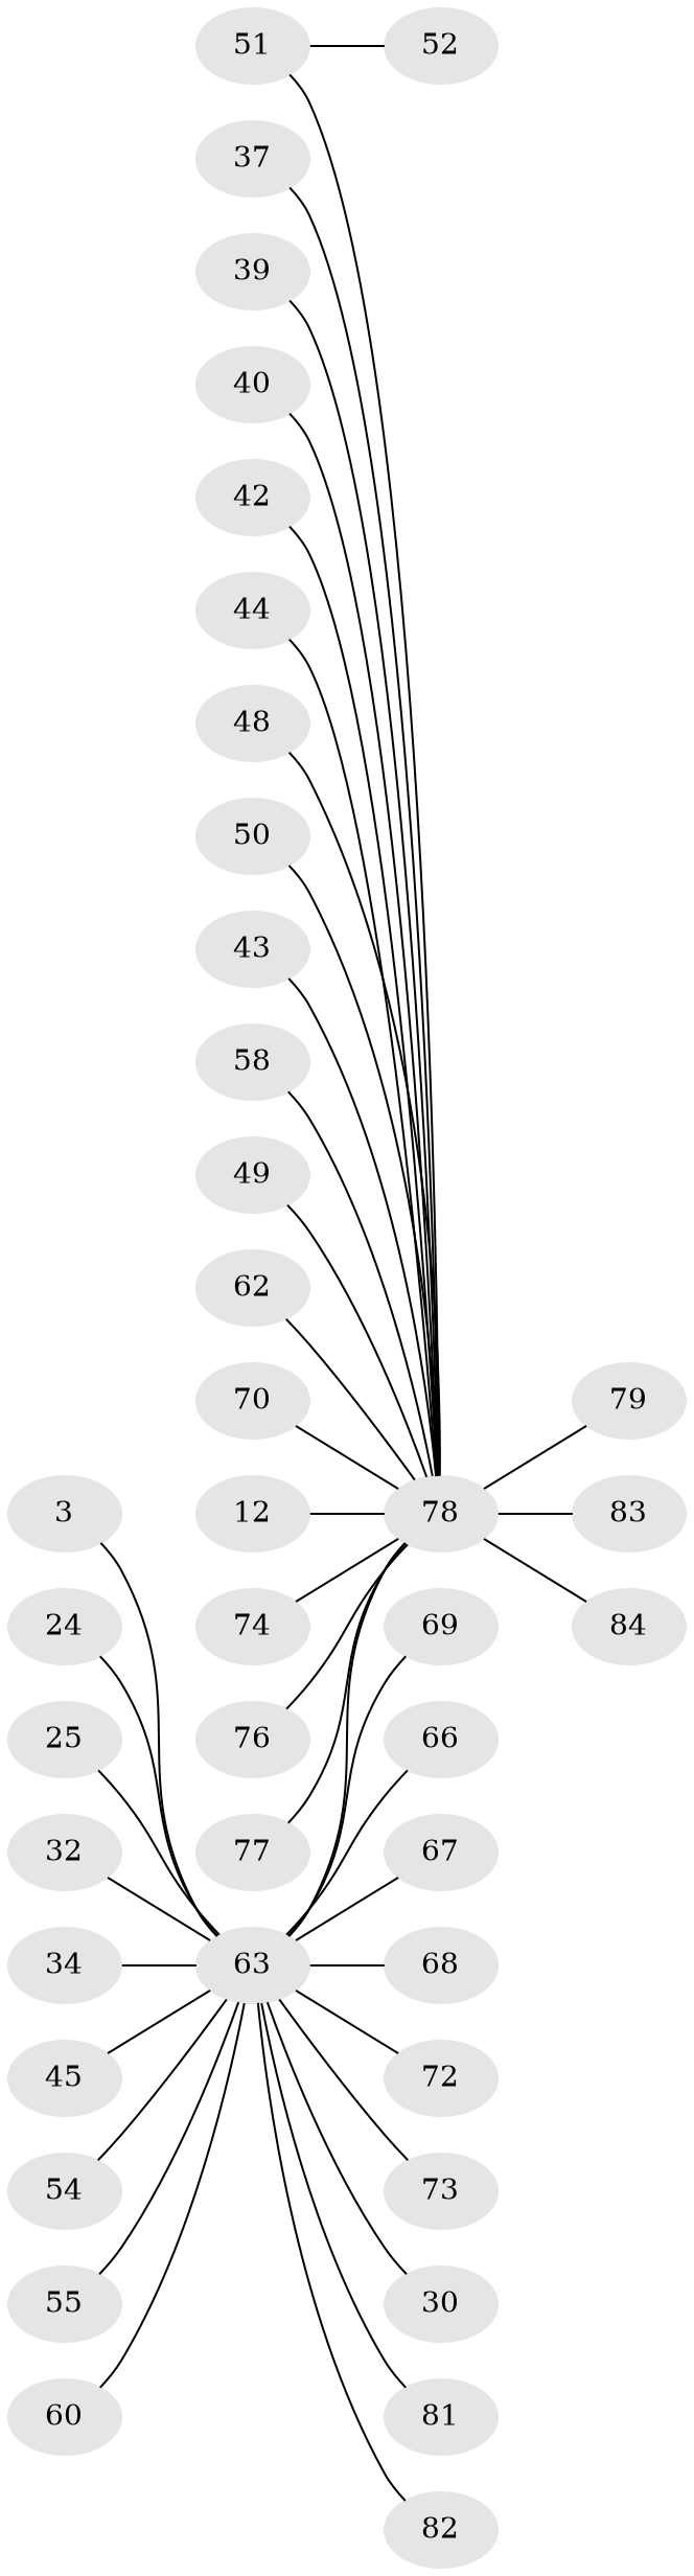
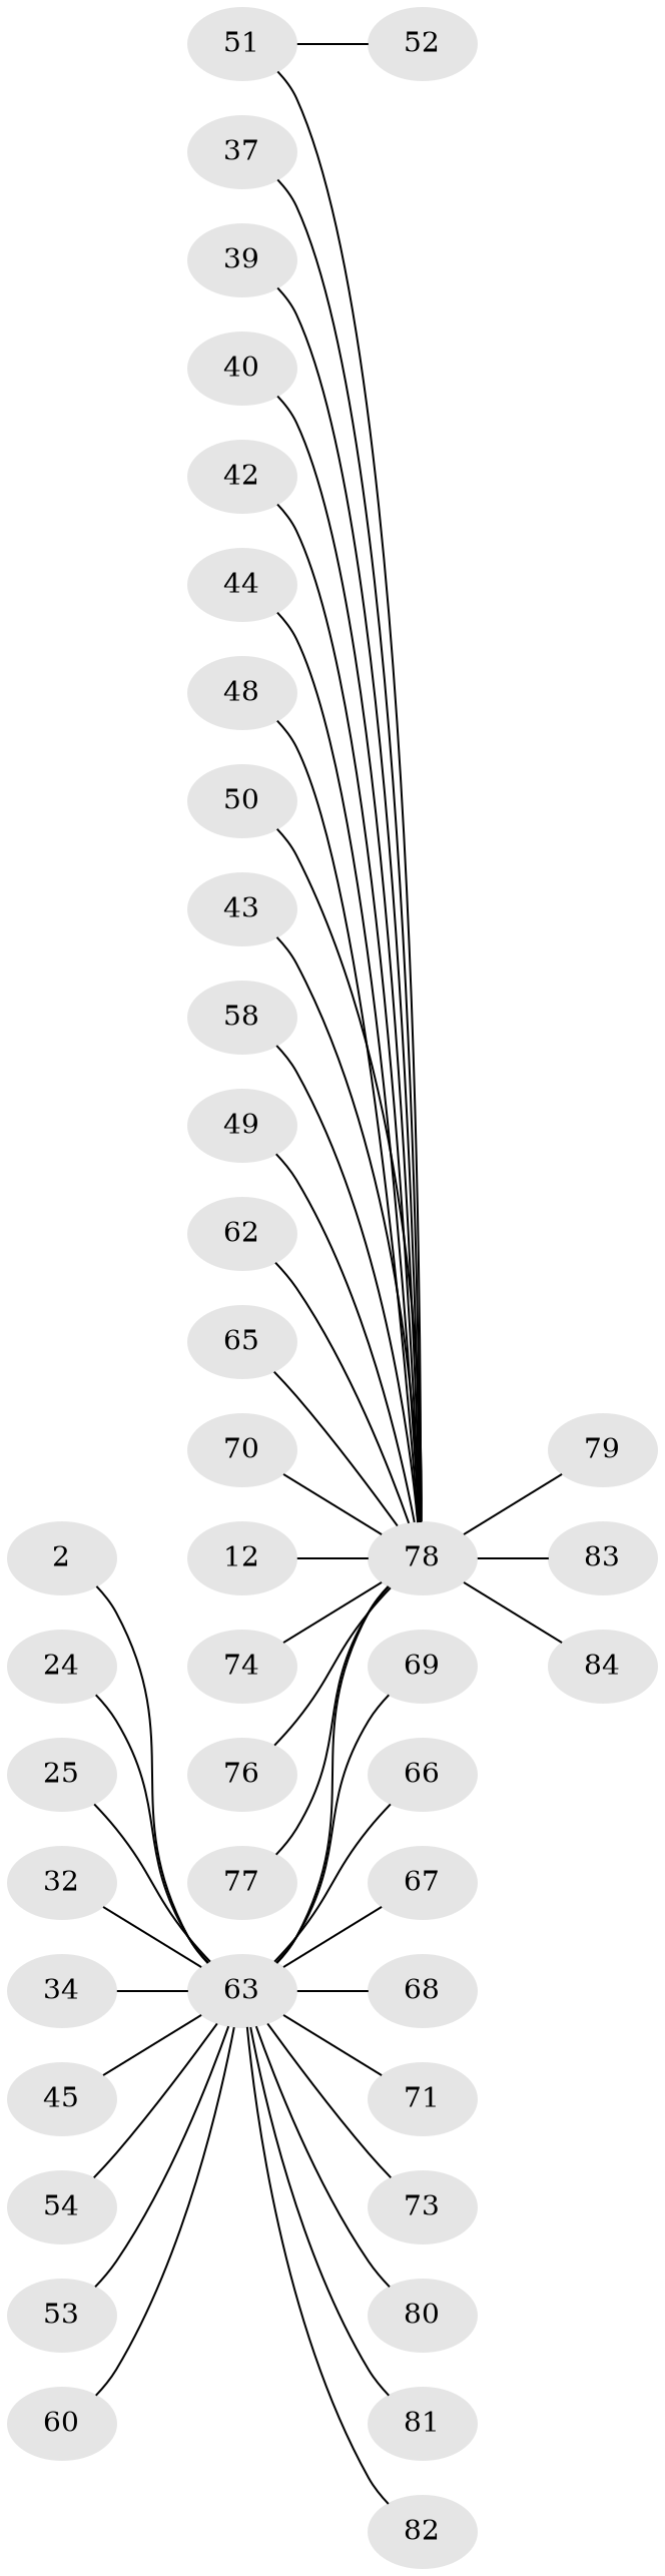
  graph {
    rankdir=LR
    node [color=gray90 style=filled]
    63 [super="+9+12+6"]
    78 [super="+26+69+29+35+4+11+16+19+36+38+75"]
    n3 [label=69 super="+15"]
    66
    67 [super="+61+41"]
    68
-   71 [label=72]
+   71
    73 [super="+56+14"]
-   80 [label=30]
+   80
    81
    82
-   3
+   3 [label=2]
    24
    n14 [label=25]
    32 [super="+31"]
    34
    37 [super="+22"]
    79
    83
    84
    39
    40
    42
    44
    45
    48
    50
    51 [super="+10+28"]
    52
    n30 [label=43 super="+23"]
    54
-   55
+   55 [label=53]
    58 [super="+47"]
    n34 [label=49]
    60
    62
+   65 [super="+57"]
    70
    n39 [label=12 super="+17+43"]
    74
    76
    77
    63 -- 78 [weight=15]
    63 -- n3 [weight=2]
    63 -- 66
    63 -- 67 [weight=2]
    63 -- 68
    63 -- 71
    63 -- 73 [weight=2]
    63 -- 80
    63 -- 81
    63 -- 82
    78 -- 79
    78 -- 83
    78 -- 84
    3 -- 63
    24 -- 63
    n14 -- 63
    32 -- 63 [weight=2]
    34 -- 63
    37 -- 78 [weight=2]
    39 -- 78
    40 -- 78
    42 -- 78
    44 -- 78
    45 -- 63
    48 -- 78
    50 -- 78
    51 -- 78 [weight=3]
    51 -- 52
    n30 -- 78
    54 -- 63
    55 -- 63 [weight=2]
    58 -- 78
    n34 -- 78
    60 -- 63
    62 -- 78
+   65 -- 78
    70 -- 78
    n39 -- 78
    74 -- 78
    76 -- 78
    77 -- 78
  }
